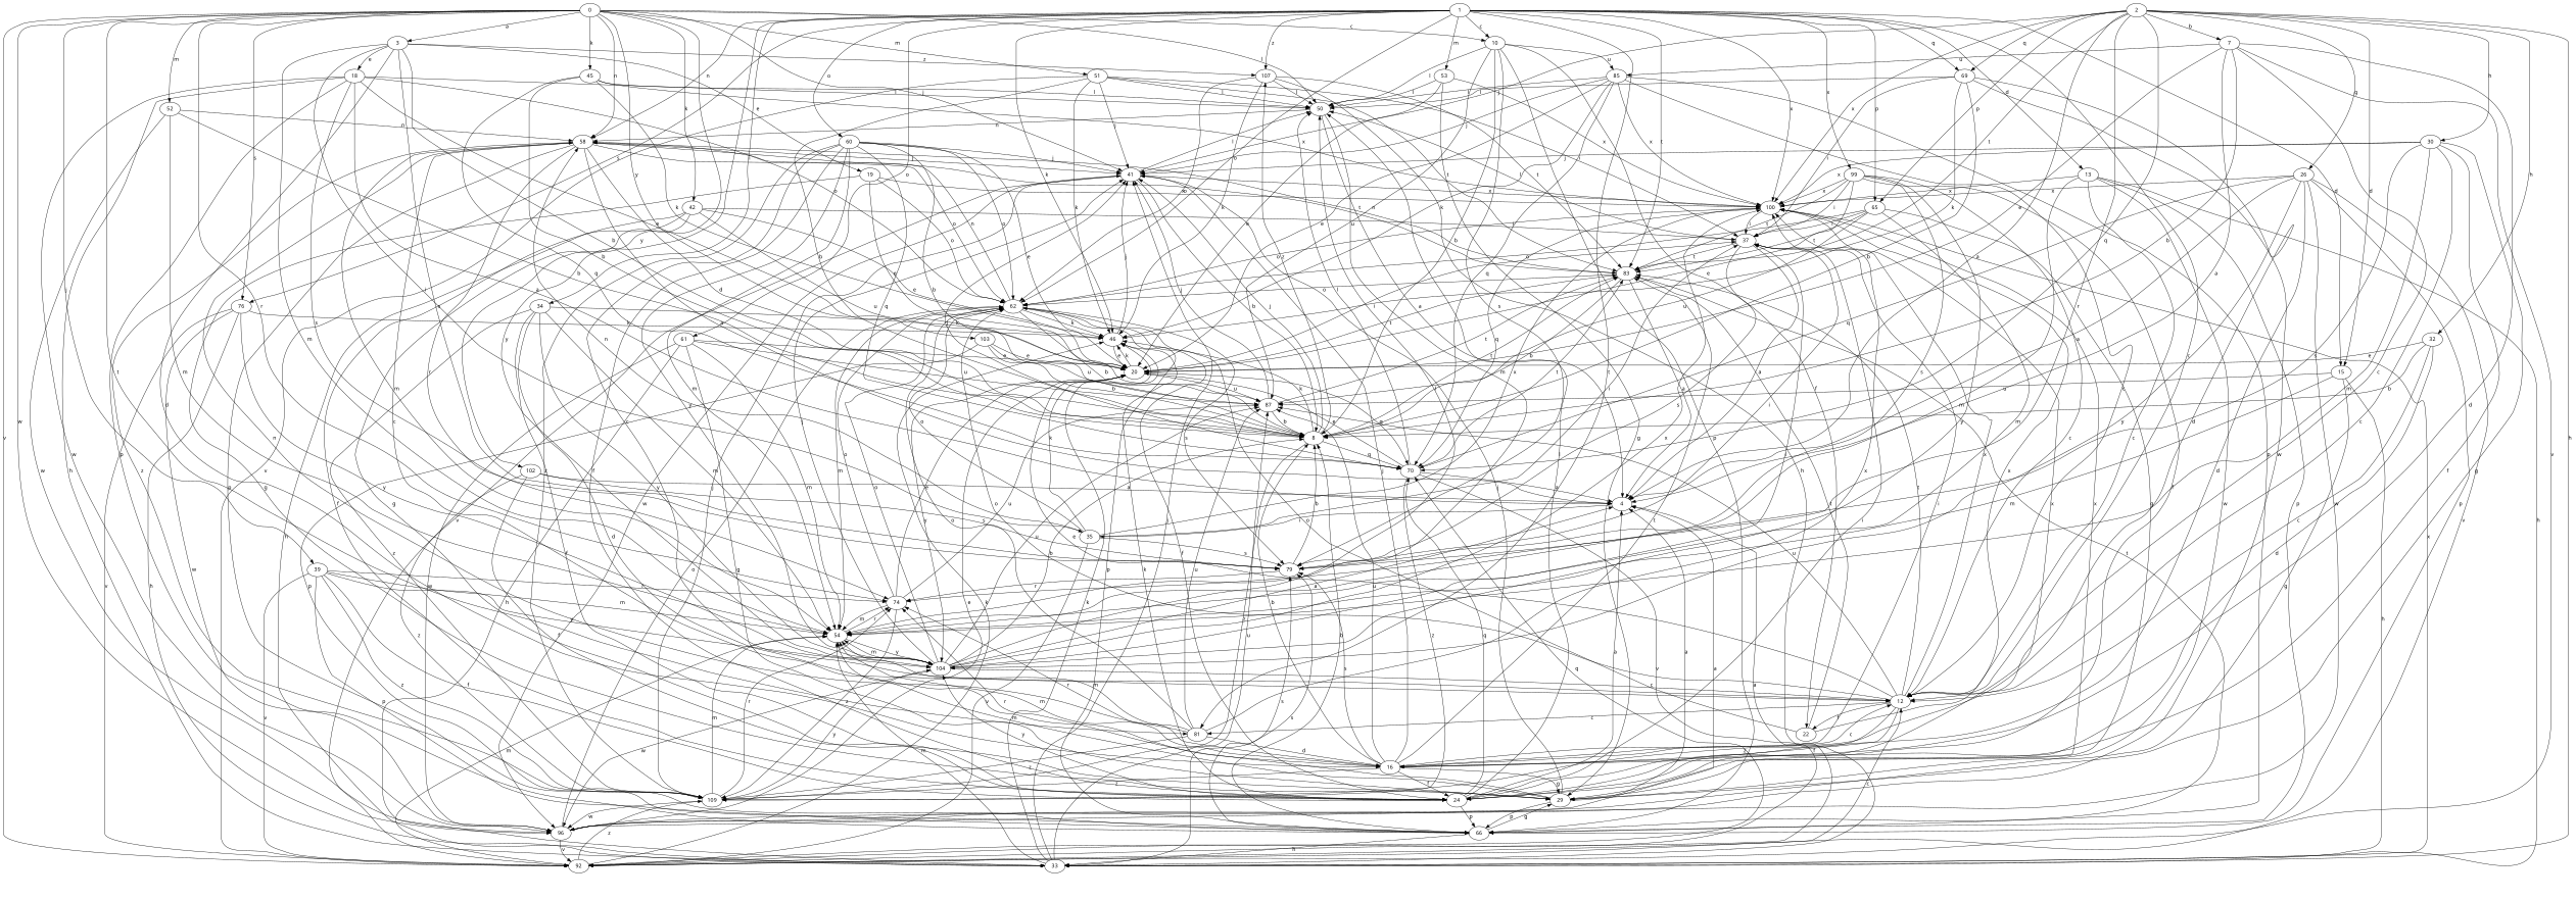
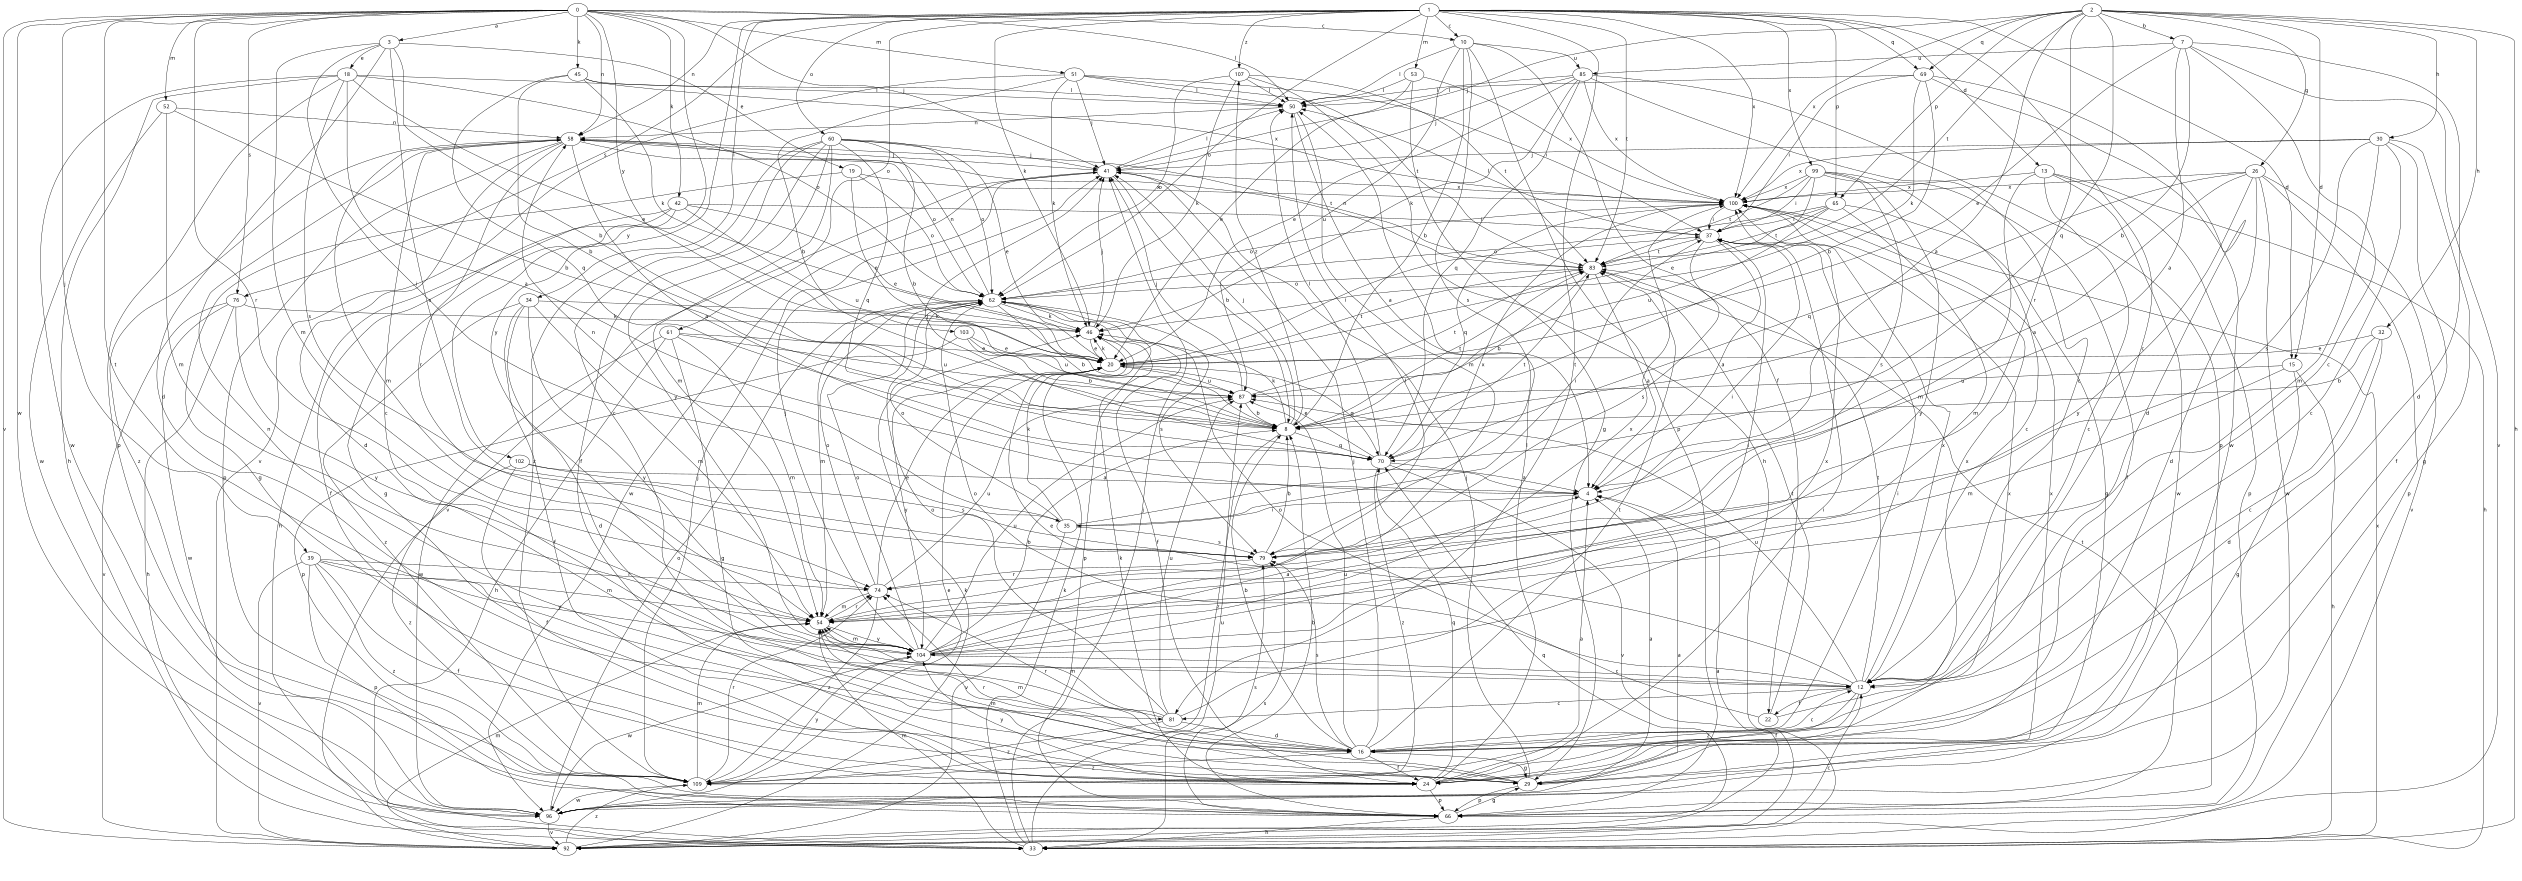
  strict digraph {
    fontname="Noto Sans"
    node [fontname="Noto Sans"]
    edge [fontname="Noto Sans"]
    0
    3
    10
    39
    41
    42
    45
    50
    51
    52
    58
    74
    76
    81
    92
    96
    102
    103
    107
    8
    16
    18
    19
    35
    54
    79
    85
    22
    66
    87
    104
    109
    24
    100
    33
    20
    29
    37
    46
    70
    4
    83
    12
    62
    1
    13
    15
    34
    53
    60
    61
    65
    69
    99
    2
    7
    26
    30
    32
    0 -> 3 [label=a]
    0 -> 10 [label=c]
    0 -> 39 [label=j]
    0 -> 41 [label=j]
    0 -> 42 [label=k]
    0 -> 45 [label=k]
    0 -> 50 [label=l]
    0 -> 51 [label=m]
    0 -> 52 [label=m]
    0 -> 58 [label=n]
    0 -> 74 [label=r]
    0 -> 76 [label=s]
    0 -> 81 [label=t]
    0 -> 92 [label=v]
    0 -> 96 [label=w]
    0 -> 102 [label=y]
    0 -> 103 [label=y]
-   3 -> 107 [label=z]
    3 -> 8 [label=b]
    3 -> 16 [label=d]
    3 -> 18 [label=e]
    3 -> 19 [label=e]
    3 -> 35 [label=i]
    3 -> 54 [label=m]
    3 -> 79 [label=s]
    10 -> 50 [label=l]
    10 -> 8 [label=b]
    10 -> 79 [label=s]
    10 -> 85 [label=u]
    10 -> 22 [label=f]
    10 -> 66 [label=p]
    10 -> 87 [label=u]
    39 -> 74 [label=r]
    39 -> 92 [label=v]
    39 -> 54 [label=m]
    39 -> 66 [label=p]
    39 -> 104 [label=y]
    39 -> 109 [label=z]
    39 -> 24 [label=f]
    41 -> 50 [label=l]
    41 -> 92 [label=v]
    41 -> 96 [label=w]
    41 -> 8 [label=b]
    41 -> 100 [label=x]
    42 -> 87 [label=u]
    42 -> 24 [label=f]
    42 -> 33 [label=h]
    42 -> 20 [label=e]
    42 -> 29 [label=g]
    42 -> 37 [label=i]
    45 -> 50 [label=l]
    45 -> 8 [label=b]
    45 -> 100 [label=x]
    45 -> 46 [label=k]
    45 -> 70 [label=q]
    50 -> 58 [label=n]
    50 -> 54 [label=m]
    50 -> 4 [label=a]
    51 -> 41 [label=j]
    51 -> 50 [label=l]
    51 -> 92 [label=v]
    51 -> 8 [label=b]
    51 -> 37 [label=i]
    51 -> 46 [label=k]
    51 -> 83 [label=t]
    52 -> 58 [label=n]
    52 -> 96 [label=w]
    52 -> 8 [label=b]
    52 -> 54 [label=m]
    58 -> 41 [label=j]
    58 -> 74 [label=r]
-   58 -> 8 [label=d]
+   58 -> 16 [label=d]
    58 -> 54 [label=m]
    58 -> 66 [label=p]
    58 -> 109 [label=z]
    58 -> 4 [label=a]
    58 -> 83 [label=t]
    58 -> 12 [label=c]
    58 -> 62 [label=o]
    74 -> 54 [label=m]
    74 -> 87 [label=u]
    74 -> 109 [label=z]
    74 -> 20 [label=e]
    74 -> 62 [label=o]
    76 -> 92 [label=v]
    76 -> 96 [label=w]
    76 -> 104 [label=y]
    76 -> 33 [label=h]
    76 -> 46 [label=k]
    81 -> 58 [label=n]
    81 -> 16 [label=d]
    81 -> 54 [label=m]
    81 -> 87 [label=u]
    81 -> 109 [label=z]
    81 -> 100 [label=x]
    81 -> 62 [label=o]
    92 -> 54 [label=m]
    92 -> 109 [label=z]
    92 -> 46 [label=k]
    92 -> 70 [label=q]
    92 -> 4 [label=a]
    92 -> 12 [label=c]
    96 -> 92 [label=v]
    96 -> 20 [label=e]
    96 -> 4 [label=a]
    96 -> 62 [label=o]
    102 -> 79 [label=s]
    102 -> 109 [label=z]
    102 -> 24 [label=f]
    102 -> 4 [label=a]
    103 -> 8 [label=b]
    103 -> 66 [label=p]
    103 -> 87 [label=u]
    103 -> 20 [label=e]
    107 -> 50 [label=l]
    107 -> 33 [label=h]
    107 -> 46 [label=k]
    107 -> 83 [label=t]
    107 -> 62 [label=o]
    8 -> 41 [label=j]
    8 -> 107 [label=z]
    8 -> 109 [label=z]
    8 -> 46 [label=k]
    8 -> 70 [label=q]
    8 -> 83 [label=t]
    16 -> 41 [label=j]
    16 -> 74 [label=r]
    16 -> 8 [label=b]
    16 -> 54 [label=m]
    16 -> 79 [label=s]
    16 -> 87 [label=u]
    16 -> 109 [label=z]
    16 -> 24 [label=f]
    16 -> 29 [label=g]
    16 -> 37 [label=i]
    16 -> 83 [label=t]
    16 -> 12 [label=c]
    18 -> 50 [label=l]
    18 -> 96 [label=w]
    18 -> 79 [label=s]
    18 -> 66 [label=p]
    18 -> 33 [label=h]
    18 -> 20 [label=e]
    18 -> 4 [label=a]
    18 -> 62 [label=o]
    19 -> 100 [label=x]
    19 -> 20 [label=e]
    19 -> 29 [label=g]
    19 -> 62 [label=o]
    35 -> 58 [label=n]
    35 -> 92 [label=v]
    35 -> 79 [label=s]
    35 -> 100 [label=x]
    35 -> 37 [label=i]
    35 -> 46 [label=k]
    35 -> 62 [label=o]
    54 -> 74 [label=r]
    54 -> 104 [label=y]
    79 -> 74 [label=r]
    79 -> 8 [label=b]
    79 -> 37 [label=i]
    85 -> 41 [label=j]
    85 -> 50 [label=l]
    85 -> 66 [label=p]
    85 -> 100 [label=x]
    85 -> 20 [label=e]
    85 -> 46 [label=k]
    85 -> 70 [label=q]
    85 -> 12 [label=c]
    22 -> 100 [label=x]
    22 -> 83 [label=t]
    22 -> 62 [label=o]
    66 -> 8 [label=b]
    66 -> 79 [label=s]
    66 -> 33 [label=h]
    66 -> 29 [label=g]
    66 -> 83 [label=t]
    87 -> 41 [label=j]
    87 -> 8 [label=b]
    87 -> 83 [label=t]
    104 -> 41 [label=j]
    104 -> 50 [label=l]
    104 -> 96 [label=w]
    104 -> 8 [label=b]
    104 -> 54 [label=m]
    104 -> 87 [label=u]
    104 -> 100 [label=x]
    104 -> 37 [label=i]
    104 -> 4 [label=a]
    104 -> 12 [label=c]
    104 -> 62 [label=o]
    109 -> 41 [label=j]
    109 -> 74 [label=r]
    109 -> 96 [label=w]
    109 -> 54 [label=m]
    109 -> 104 [label=y]
    24 -> 50 [label=l]
    24 -> 66 [label=p]
    24 -> 104 [label=y]
    24 -> 100 [label=x]
    24 -> 37 [label=i]
    24 -> 46 [label=k]
    24 -> 70 [label=q]
    24 -> 4 [label=a]
    100 -> 37 [label=i]
    100 -> 70 [label=q]
    100 -> 62 [label=o]
    33 -> 41 [label=j]
    33 -> 54 [label=m]
    33 -> 79 [label=s]
    33 -> 87 [label=u]
    33 -> 100 [label=x]
    33 -> 46 [label=k]
    20 -> 87 [label=u]
    20 -> 104 [label=y]
    20 -> 37 [label=i]
    20 -> 46 [label=k]
    20 -> 70 [label=q]
    20 -> 83 [label=t]
    29 -> 41 [label=j]
    29 -> 74 [label=r]
    29 -> 54 [label=m]
    29 -> 66 [label=p]
    29 -> 100 [label=x]
    29 -> 4 [label=a]
    37 -> 50 [label=l]
    37 -> 79 [label=s]
    37 -> 4 [label=a]
    37 -> 83 [label=t]
    46 -> 41 [label=j]
    46 -> 20 [label=e]
    70 -> 41 [label=j]
    70 -> 50 [label=l]
    70 -> 92 [label=v]
    70 -> 109 [label=z]
    70 -> 20 [label=e]
    70 -> 4 [label=a]
    70 -> 83 [label=t]
    4 -> 35 [label=i]
    83 -> 58 [label=n]
    83 -> 8 [label=b]
    83 -> 4 [label=a]
    83 -> 62 [label=o]
    12 -> 81 [label=c]
    12 -> 22 [label=f]
    12 -> 87 [label=u]
    12 -> 109 [label=z]
    12 -> 24 [label=f]
    12 -> 100 [label=x]
    12 -> 20 [label=e]
    12 -> 83 [label=t]
    12 -> 62 [label=o]
    62 -> 58 [label=n]
    62 -> 8 [label=b]
    62 -> 54 [label=m]
    62 -> 79 [label=s]
    62 -> 66 [label=p]
    62 -> 24 [label=f]
    62 -> 46 [label=k]
    1 -> 10 [label=c]
    1 -> 58 [label=n]
    1 -> 76 [label=s]
    1 -> 81 [label=t]
    1 -> 107 [label=z]
    1 -> 104 [label=y]
    1 -> 100 [label=x]
    1 -> 46 [label=k]
    1 -> 83 [label=t]
    1 -> 12 [label=c]
    1 -> 62 [label=o]
    1 -> 13 [label=d]
    1 -> 15 [label=d]
    1 -> 34 [label=i]
    1 -> 53 [label=m]
    1 -> 60 [label=o]
    1 -> 61 [label=o]
    1 -> 65 [label=p]
    1 -> 69 [label=q]
    1 -> 99 [label=x]
    13 -> 96 [label=w]
    13 -> 54 [label=m]
    13 -> 66 [label=p]
    13 -> 100 [label=x]
    13 -> 33 [label=h]
    13 -> 12 [label=c]
    15 -> 54 [label=m]
    15 -> 87 [label=u]
    15 -> 33 [label=h]
    15 -> 29 [label=g]
    34 -> 16 [label=d]
    34 -> 54 [label=m]
    34 -> 104 [label=y]
    34 -> 109 [label=z]
    34 -> 24 [label=f]
    34 -> 46 [label=k]
    53 -> 50 [label=l]
    53 -> 100 [label=x]
    53 -> 20 [label=e]
    53 -> 29 [label=g]
    60 -> 41 [label=j]
    60 -> 8 [label=b]
    60 -> 54 [label=m]
    60 -> 104 [label=y]
    60 -> 109 [label=z]
    60 -> 24 [label=f]
    60 -> 20 [label=e]
    60 -> 70 [label=q]
    60 -> 12 [label=c]
    60 -> 62 [label=o]
    61 -> 96 [label=w]
    61 -> 54 [label=m]
    61 -> 87 [label=u]
    61 -> 33 [label=h]
    61 -> 20 [label=e]
    61 -> 29 [label=g]
    65 -> 54 [label=m]
    65 -> 87 [label=u]
    65 -> 29 [label=g]
    65 -> 37 [label=i]
    65 -> 83 [label=t]
    65 -> 62 [label=o]
    69 -> 50 [label=l]
    69 -> 96 [label=w]
    69 -> 8 [label=b]
    69 -> 16 [label=d]
    69 -> 37 [label=i]
    69 -> 46 [label=k]
    99 -> 79 [label=s]
    99 -> 104 [label=y]
    99 -> 24 [label=f]
    99 -> 100 [label=x]
    99 -> 20 [label=e]
    99 -> 37 [label=i]
    99 -> 83 [label=t]
    99 -> 12 [label=c]
    2 -> 41 [label=j]
    2 -> 74 [label=r]
    2 -> 100 [label=x]
    2 -> 33 [label=h]
    2 -> 70 [label=q]
    2 -> 4 [label=a]
    2 -> 83 [label=t]
    2 -> 15 [label=d]
    2 -> 65 [label=p]
    2 -> 69 [label=q]
    2 -> 7 [label=b]
    2 -> 26 [label=g]
    2 -> 30 [label=h]
    2 -> 32 [label=h]
    7 -> 92 [label=v]
    7 -> 8 [label=b]
    7 -> 16 [label=d]
    7 -> 85 [label=u]
    7 -> 20 [label=e]
    7 -> 4 [label=a]
    7 -> 12 [label=c]
    26 -> 92 [label=v]
    26 -> 96 [label=w]
    26 -> 16 [label=d]
    26 -> 66 [label=p]
    26 -> 104 [label=y]
    26 -> 100 [label=x]
    26 -> 70 [label=q]
    26 -> 4 [label=a]
    30 -> 41 [label=j]
    30 -> 54 [label=m]
    30 -> 79 [label=s]
    30 -> 24 [label=f]
    30 -> 100 [label=x]
    30 -> 29 [label=g]
    30 -> 12 [label=c]
    32 -> 8 [label=b]
    32 -> 16 [label=d]
    32 -> 20 [label=e]
    32 -> 12 [label=c]
  }
